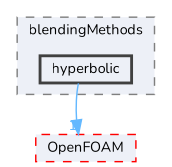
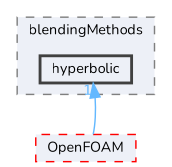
  digraph {
    compound=true
    fontname=Nunito
    node [fillcolor="#edf0f7" fontname=Nunito fontsize=10 shape=box]
    n1 [color=grey25 height=0.2 label=hyperbolic style="filled,bold" width=0.4]
    n2 [color=red height=0.2 label=OpenFOAM style="filled,dashed" width=0.4]
    subgraph cluster_1 {
      bgcolor="#edf0f7"
      fontsize=10
      label=blendingMethods
      pencolor=grey50
      style="filled,dashed"
      n1
    }
-   n1 -> n2 [color=steelblue1 fontcolor=steelblue1 fontname=Nunito fontsize=10 headlabel=1 labeldistance=1.5 labelfontname=Helvetica labelfontsize=10]
+   n2 -> n1 [color=steelblue1 fontcolor=steelblue1 fontname=Nunito fontsize=10 headlabel=1 labeldistance=1.5 labelfontname=Helvetica labelfontsize=10]
  }
